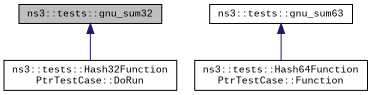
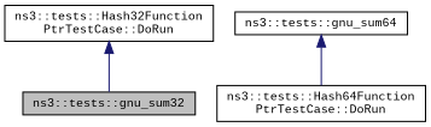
  digraph {
    fontname="Liberation Mono"
    rankdir=TB
    node [color=black fillcolor=white fontname="Liberation Mono" fontsize=10 shape=record style=filled]
    edge [color=midnightblue dir=back fontname="Liberation Mono" fontsize=10 labelfontname=Helvetica labelfontsize=10 style=solid]
    n1 [fillcolor=grey75 fontcolor=black height=0.2 label="ns3::tests::gnu_sum32" width=0.4]
    n2 [height=0.2 label="ns3::tests::Hash32Function\lPtrTestCase::DoRun" width=0.4]
-   n3 [height=0.2 label="ns3::tests::gnu_sum63" width=0.4]
-   n4 [height=0.2 label="ns3::tests::Hash64Function\lPtrTestCase::Function" width=0.4]
-   n1 -> n2
+   n3 [height=0.2 label="ns3::tests::gnu_sum64" width=0.4]
+   n4 [height=0.2 label="ns3::tests::Hash64Function\lPtrTestCase::DoRun" width=0.4]
+   n2 -> n1
    n3 -> n4
  }
